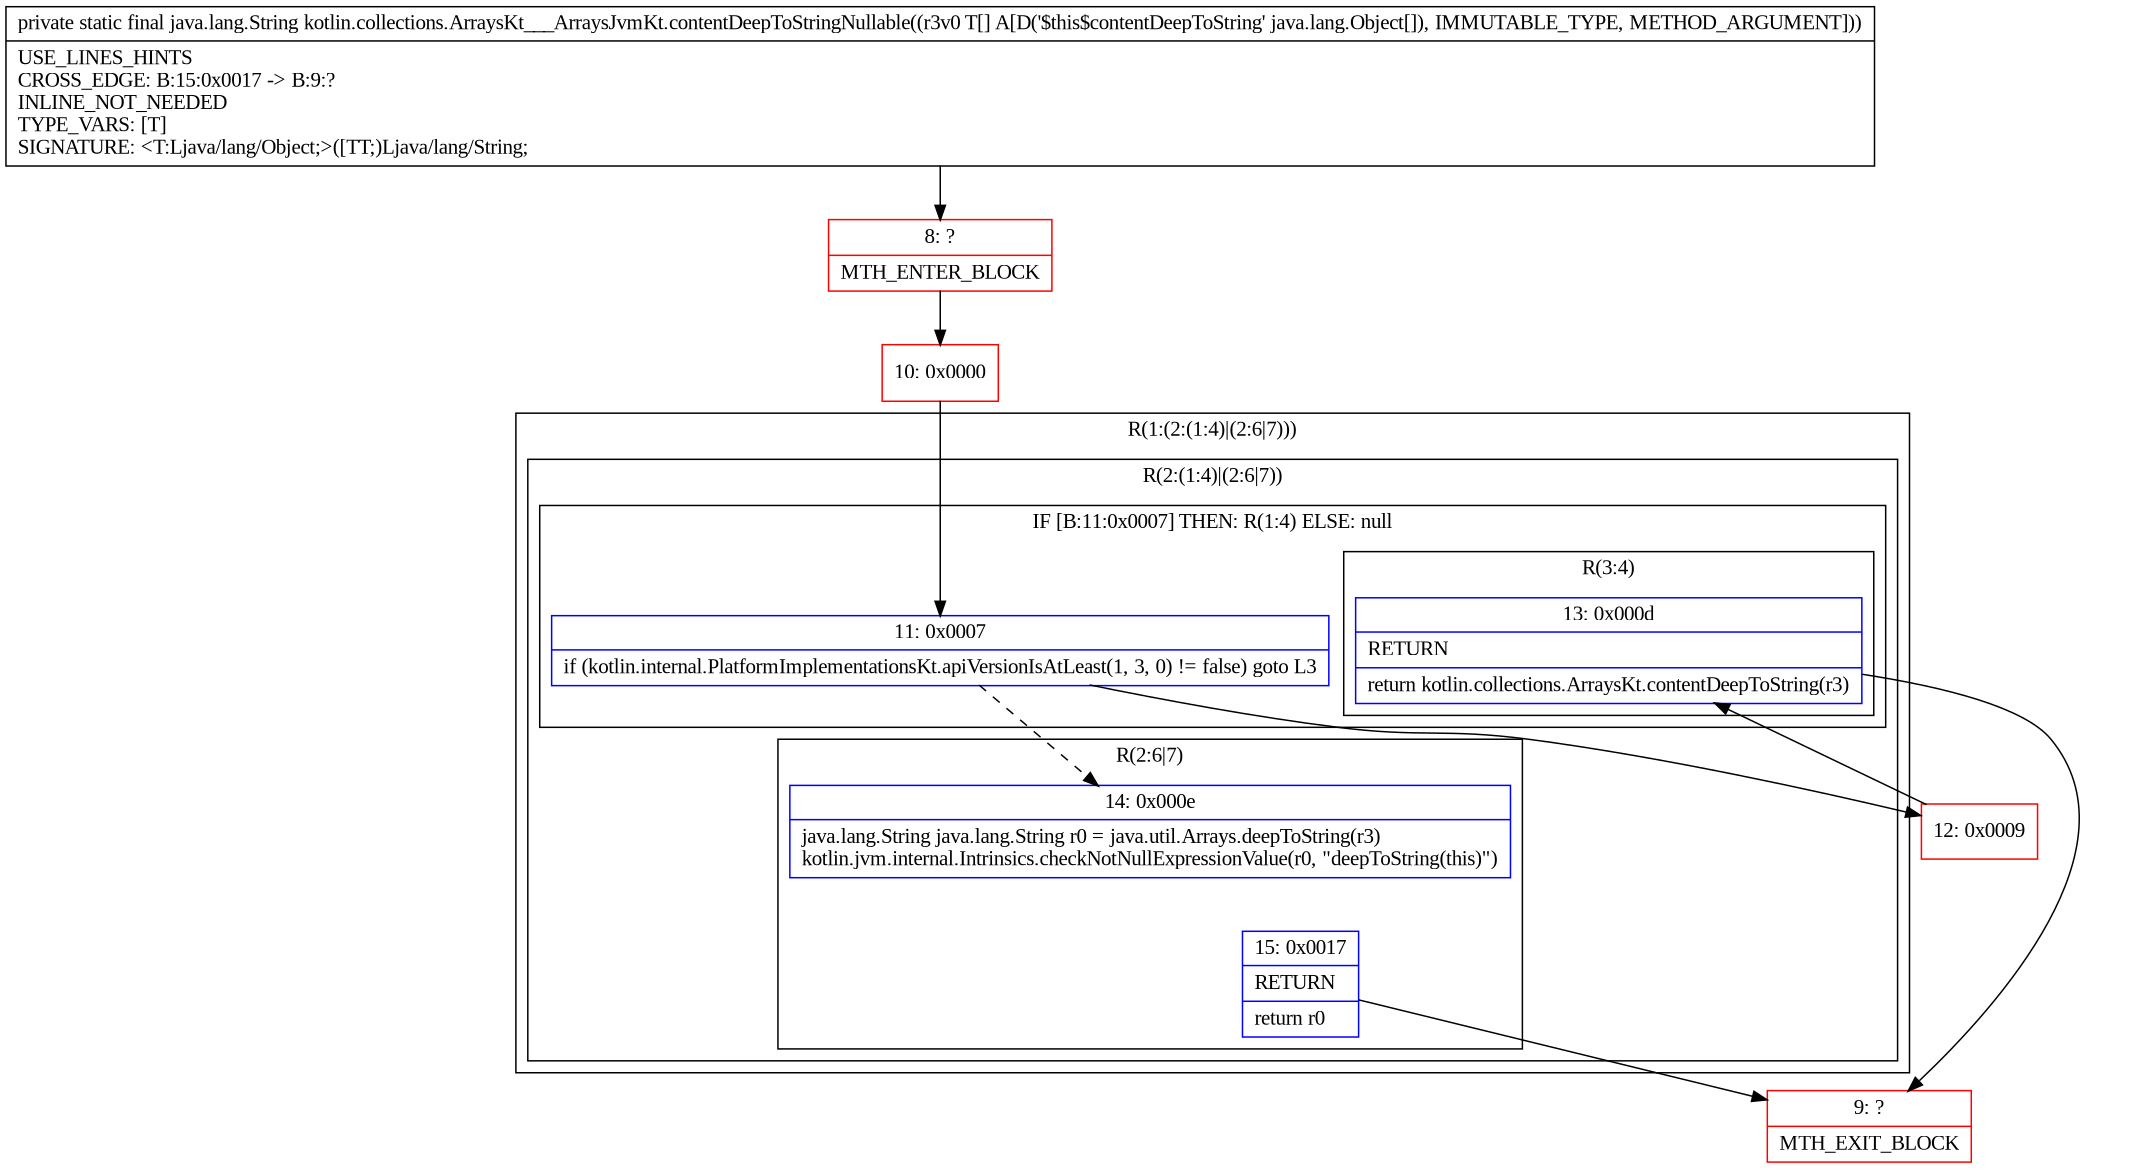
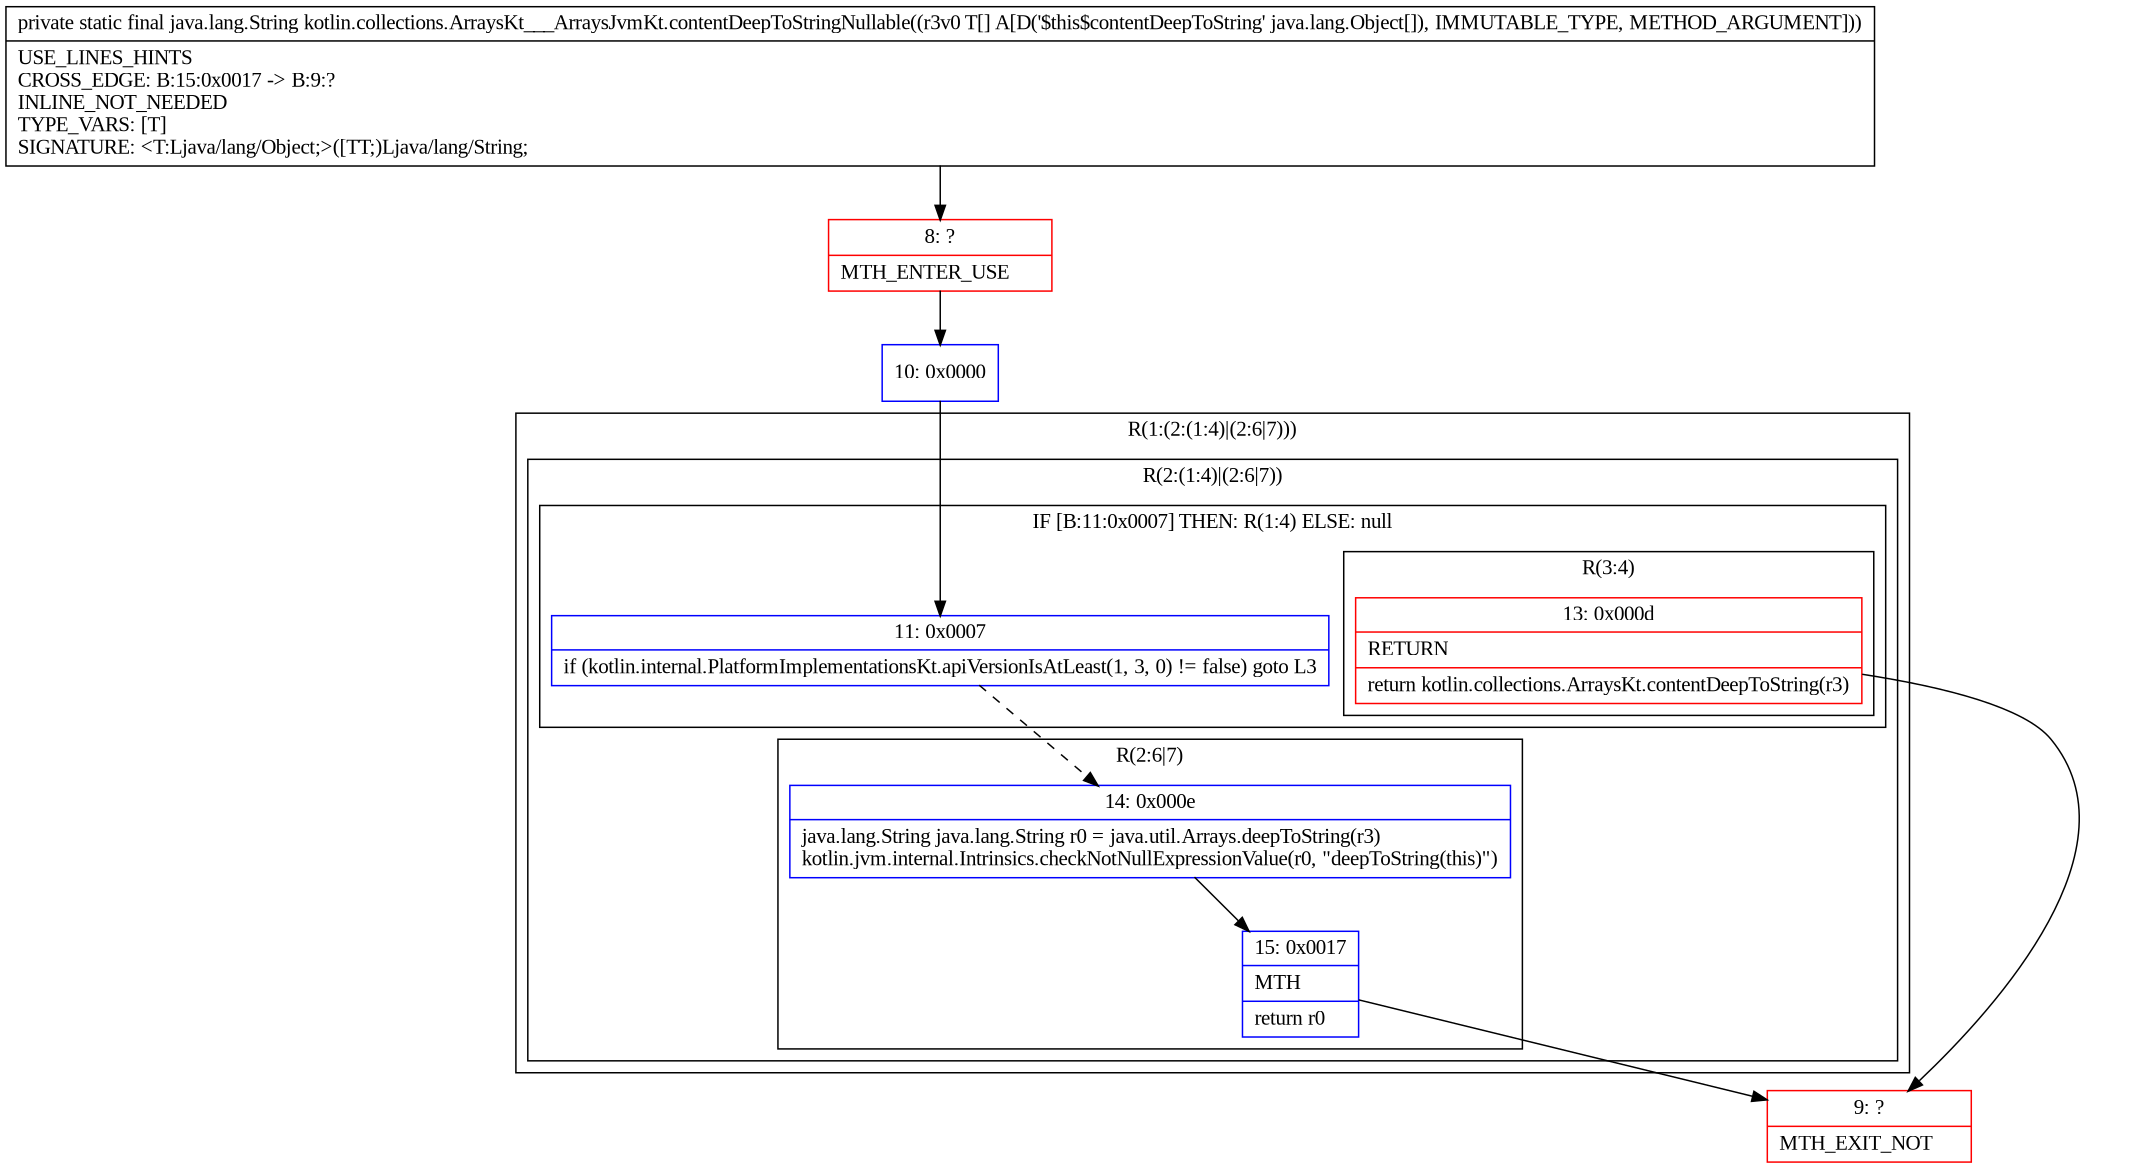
  digraph {
    fontname="Liberation Serif"
    node [color=blue fontname="Liberation Serif" shape=record]
    edge [fontname="Liberation Serif"]
-   n1 [label="{13\:\ 0x000d|RETURN\l|return kotlin.collections.ArraysKt.contentDeepToString(r3)\l}"]
+   n1 [color=red label="{13\:\ 0x000d|RETURN\l|return kotlin.collections.ArraysKt.contentDeepToString(r3)\l}"]
    n2 [label="{11\:\ 0x0007|if (kotlin.internal.PlatformImplementationsKt.apiVersionIsAtLeast(1, 3, 0) != false) goto L3\l}"]
    n3 [label="{14\:\ 0x000e|java.lang.String java.lang.String r0 = java.util.Arrays.deepToString(r3)\lkotlin.jvm.internal.Intrinsics.checkNotNullExpressionValue(r0, \"deepToString(this)\")\l}"]
-   n4 [label="{15\:\ 0x0017|RETURN\l|return r0\l}"]
-   n5 [color=red label="{9\:\ ?|MTH_EXIT_BLOCK\l}"]
-   n6 [color=red label="{12\:\ 0x0009}"]
-   n7 [color=red label="{8\:\ ?|MTH_ENTER_BLOCK\l}"]
-   n8 [color=red label="{10\:\ 0x0000}"]
+   n4 [label="{15\:\ 0x0017|MTH\l|return r0\l}"]
+   n5 [color=red label="{9\:\ ?|MTH_EXIT_NOT\l}"]
+   n7 [color=red label="{8\:\ ?|MTH_ENTER_USE\l}"]
+   n8 [label="{10\:\ 0x0000}"]
    n9 [label="{private static final java.lang.String kotlin.collections.ArraysKt___ArraysJvmKt.contentDeepToStringNullable((r3v0 T[] A[D('$this$contentDeepToString' java.lang.Object[]), IMMUTABLE_TYPE, METHOD_ARGUMENT]))  | USE_LINES_HINTS\lCROSS_EDGE: B:15:0x0017 \-\> B:9:?\lINLINE_NOT_NEEDED\lTYPE_VARS: [T]\lSIGNATURE: \<T:Ljava\/lang\/Object;\>([TT;)Ljava\/lang\/String;\l}" color=""]
    subgraph cluster_1 {
      label="R(1:(2:(1:4)|(2:6|7)))"
      subgraph cluster_2 {
        label="R(2:(1:4)|(2:6|7))"
        subgraph cluster_3 {
          label="IF [B:11:0x0007] THEN: R(1:4) ELSE: null"
          n2
          subgraph cluster_4 {
            label="R(3:4)"
            n1
          }
        }
        subgraph cluster_5 {
          label="R(2:6|7)"
          n3
          n4
        }
      }
    }
    n1 -> n5
    n2 -> n3 [style=dashed]
-   n2 -> n6
+   n3 -> n4
    n4 -> n5
-   n6 -> n1
    n7 -> n8
    n8 -> n2
    n9 -> n7
  }
